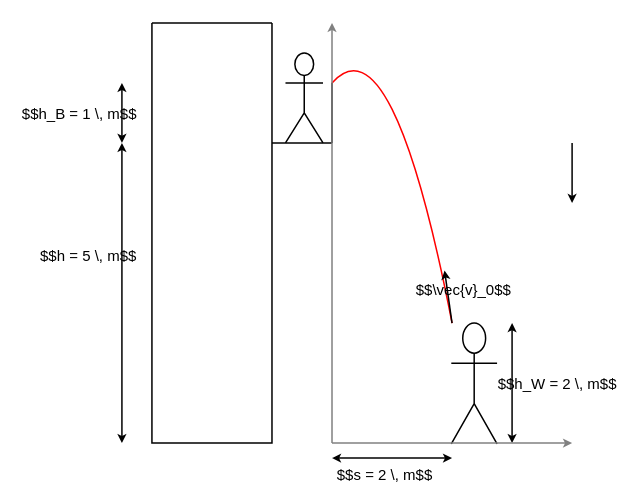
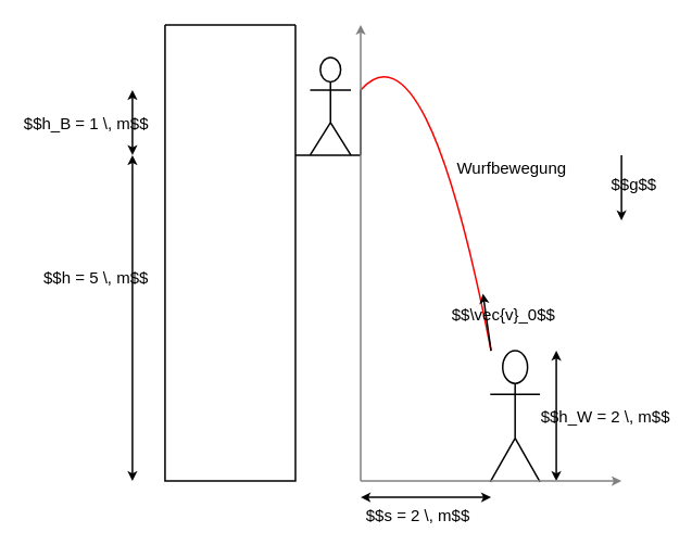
  <mxCell id="0" />
  <mxCell id="1" parent="0" />
  <mxCell id="2" value="" style="swimlane;startSize=0;strokeWidth=2;" vertex="1" parent="1"><mxGeometry x="202" y="30" width="160" height="560" as="geometry" /></mxCell>
  <mxCell id="3" value="" style="endArrow=classic;startArrow=classic;html=1;rounded=0;strokeWidth=2;" edge="1" parent="1"><mxGeometry width="50" height="50" relative="1" as="geometry"><mxPoint x="162" y="590" as="sourcePoint" /><mxPoint x="162" y="190" as="targetPoint" /></mxGeometry></mxCell>
  <mxCell id="4" value="$$h = 5 \, m$$" style="text;html=1;resizable=0;autosize=1;align=center;verticalAlign=middle;points=[];fillColor=none;strokeColor=none;rounded=0;fontSize=20;" vertex="1" parent="1"><mxGeometry x="47" y="325" width="140" height="30" as="geometry" /></mxCell>
  <mxCell id="5" value="" style="endArrow=none;html=1;rounded=0;fontSize=20;exitX=1;exitY=0.286;exitDx=0;exitDy=0;exitPerimeter=0;strokeWidth=2;" edge="1" parent="1" source="2"><mxGeometry width="50" height="50" relative="1" as="geometry"><mxPoint x="512" y="330" as="sourcePoint" /><mxPoint x="442" y="190" as="targetPoint" /></mxGeometry></mxCell>
  <mxCell id="6" value="" style="endArrow=none;html=1;rounded=0;fontSize=20;strokeWidth=2;" edge="1" parent="1"><mxGeometry width="50" height="50" relative="1" as="geometry"><mxPoint x="442" y="110" as="sourcePoint" /><mxPoint x="442" y="190" as="targetPoint" /></mxGeometry></mxCell>
  <mxCell id="7" value="" style="endArrow=classic;startArrow=classic;html=1;rounded=0;fontSize=20;strokeWidth=2;" edge="1" parent="1"><mxGeometry width="50" height="50" relative="1" as="geometry"><mxPoint x="162" y="190" as="sourcePoint" /><mxPoint x="162" y="110" as="targetPoint" /></mxGeometry></mxCell>
  <mxCell id="8" value="$$h_B = 1 \, m$$" style="text;html=1;resizable=0;autosize=1;align=center;verticalAlign=middle;points=[];fillColor=none;strokeColor=none;rounded=0;fontSize=20;" vertex="1" parent="1"><mxGeometry x="20" y="136" width="170" height="30" as="geometry" /></mxCell>
  <mxCell id="9" value="" style="shape=umlActor;verticalLabelPosition=bottom;verticalAlign=top;html=1;outlineConnect=0;fontSize=20;strokeWidth=2;" vertex="1" parent="1"><mxGeometry x="380" y="70" width="50" height="120" as="geometry" /></mxCell>
  <mxCell id="10" value="" style="shape=umlActor;verticalLabelPosition=bottom;verticalAlign=top;html=1;outlineConnect=0;fontSize=20;strokeWidth=2;" vertex="1" parent="1"><mxGeometry x="601" y="430" width="61" height="161" as="geometry" /></mxCell>
  <mxCell id="11" value="" style="endArrow=classic;startArrow=classic;html=1;rounded=0;fontSize=20;strokeWidth=2;" edge="1" parent="1"><mxGeometry width="50" height="50" relative="1" as="geometry"><mxPoint x="442" y="610" as="sourcePoint" /><mxPoint x="602" y="610" as="targetPoint" /></mxGeometry></mxCell>
  <mxCell id="12" value="" style="endArrow=classic;startArrow=classic;html=1;rounded=0;fontSize=20;strokeWidth=2;" edge="1" parent="1"><mxGeometry width="50" height="50" relative="1" as="geometry"><mxPoint x="682" y="430" as="sourcePoint" /><mxPoint x="682" y="590" as="targetPoint" /></mxGeometry></mxCell>
  <mxCell id="13" value="$$s = 2 \, m$$" style="text;html=1;resizable=0;autosize=1;align=center;verticalAlign=middle;points=[];fillColor=none;strokeColor=none;rounded=0;fontSize=20;" vertex="1" parent="1"><mxGeometry x="442" y="617" width="140" height="30" as="geometry" /></mxCell>
  <mxCell id="14" value="$$h_W = 2 \, m$$" style="text;html=1;resizable=0;autosize=1;align=center;verticalAlign=middle;points=[];fillColor=none;strokeColor=none;rounded=0;fontSize=20;" vertex="1" parent="1"><mxGeometry x="657" y="495.5" width="170" height="30" as="geometry" /></mxCell>
  <mxCell id="15" value="" style="endArrow=none;html=1;fontSize=20;strokeWidth=2;strokeColor=#FF0000;curved=1;" edge="1" parent="1"><mxGeometry width="50" height="50" relative="1" as="geometry"><mxPoint x="442" y="110" as="sourcePoint" /><mxPoint x="602" y="430" as="targetPoint" /><Array as="points"><mxPoint x="522" y="20" /></Array></mxGeometry></mxCell>
+ <mxCell id="16" value="Wurfbewegung" style="text;html=1;resizable=0;autosize=1;align=center;verticalAlign=middle;points=[];fillColor=none;strokeColor=none;rounded=0;fontSize=20;" vertex="1" parent="1"><mxGeometry x="552" y="190" width="150" height="30" as="geometry" /></mxCell>
  <mxCell id="17" value="" style="endArrow=classic;html=1;fontSize=20;strokeColor=#000000;strokeWidth=2;curved=1;" edge="1" parent="1"><mxGeometry width="50" height="50" relative="1" as="geometry"><mxPoint x="762" y="190" as="sourcePoint" /><mxPoint x="762" y="270" as="targetPoint" /></mxGeometry></mxCell>
+ <mxCell id="18" value="$$g$$" style="text;html=1;resizable=0;autosize=1;align=center;verticalAlign=middle;points=[];fillColor=none;strokeColor=none;rounded=0;fontSize=20;" vertex="1" parent="1"><mxGeometry x="742" y="210" width="70" height="30" as="geometry" /></mxCell>
  <mxCell id="19" value="" style="endArrow=classic;html=1;fontSize=20;strokeColor=#000000;strokeWidth=2;curved=1;" edge="1" parent="1"><mxGeometry width="50" height="50" relative="1" as="geometry"><mxPoint x="602" y="430" as="sourcePoint" /><mxPoint x="592" y="360" as="targetPoint" /></mxGeometry></mxCell>
  <mxCell id="20" value="$$\vec{v}_0$$" style="text;html=1;resizable=0;autosize=1;align=center;verticalAlign=middle;points=[];fillColor=none;strokeColor=none;rounded=0;fontSize=20;" vertex="1" parent="1"><mxGeometry x="547" y="370" width="140" height="30" as="geometry" /></mxCell>
  <mxCell id="21" value="" style="endArrow=classic;html=1;fontSize=20;strokeColor=#808080;strokeWidth=2;curved=1;" edge="1" parent="1"><mxGeometry width="50" height="50" relative="1" as="geometry"><mxPoint x="442" y="590" as="sourcePoint" /><mxPoint x="442" y="30" as="targetPoint" /></mxGeometry></mxCell>
  <mxCell id="22" value="" style="endArrow=classic;html=1;fontSize=20;strokeColor=#808080;strokeWidth=2;curved=1;" edge="1" parent="1"><mxGeometry width="50" height="50" relative="1" as="geometry"><mxPoint x="442" y="590" as="sourcePoint" /><mxPoint x="762" y="590" as="targetPoint" /></mxGeometry></mxCell>
